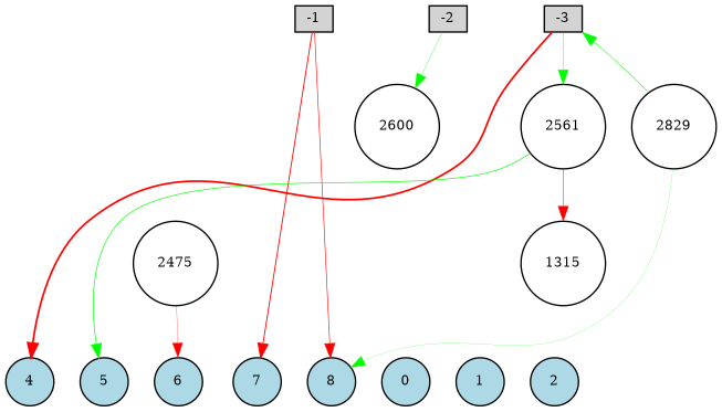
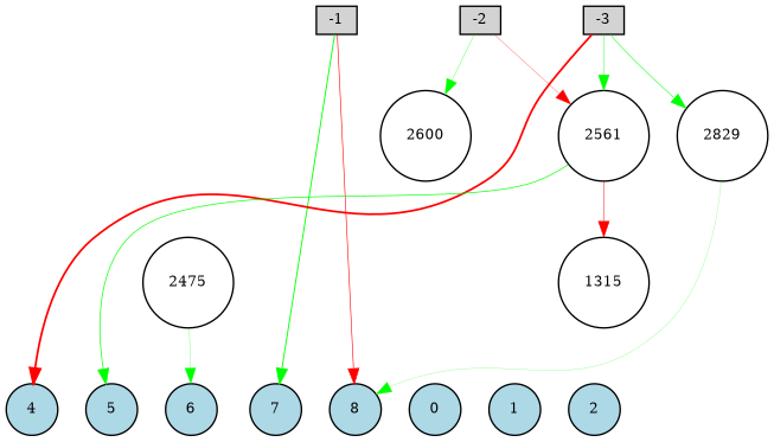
  digraph {
    node [fillcolor=lightblue fontsize=9 shape=circle style=filled]
    edge [style=solid]
    -1 [fillcolor=lightgray height=0.2 shape=box width=0.2]
    -2 [fillcolor=lightgray height=0.2 shape=box width=0.2]
    -3 [fillcolor=lightgray height=0.2 shape=box width=0.2]
    0 [height=0.2 width=0.2]
    1 [height=0.2 width=0.2]
    2 [height=0.2 width=0.2]
    4 [height=0.2 width=0.2]
    5 [height=0.2 width=0.2]
    6 [height=0.2 width=0.2]
    7 [height=0.2 width=0.2]
    8 [height=0.2 width=0.2]
    2561 [fillcolor=white height=0.2 width=0.2]
    2600 [fillcolor=white height=0.2 width=0.2]
    2829 [fillcolor=white height=0.2 width=0.2]
    1315 [height=0.2 width=0.2 fillcolor="" style=""]
    2475 [fillcolor=white height=0.2 width=0.2]
    subgraph sub_1 {
      rank=source
      -1
      -2
      -3
    }
    subgraph sub_2 {
      rank=sink
      0
      1
      2
      4
      5
      6
      7
      8
    }
    -1 -> -2 [style=invis]
-   -1 -> 7 [color=red penwidth=0.6507636534004094]
+   -1 -> 7 [color=green penwidth=0.6507636534004094]
    -1 -> 8 [color=red penwidth=0.4375184510524699]
    -2 -> -3 [style=invis]
+   -2 -> 2561 [color=red penwidth=0.18500698162720525]
    -2 -> 2600 [color=green penwidth=0.21904426598156457]
    -3 -> 4 [color=red penwidth=1.2704341838694218]
    -3 -> 2561 [color=green penwidth=0.2822696119427627]
-   2829 -> -3 [color=green penwidth=0.36410154171009956]
+   -3 -> 2829 [color=green penwidth=0.36410154171009956]
    0 -> 1 [style=invis]
    1 -> 2 [style=invis]
    4 -> 5 [style=invis]
    5 -> 6 [style=invis]
    6 -> 7 [style=invis]
    7 -> 8 [style=invis]
    2561 -> 5 [color=green penwidth=0.487758904849381]
    2561 -> 1315 [color=red penwidth=0.34657827557420157]
    2829 -> 8 [color=green penwidth=0.13221511823030047]
-   2475 -> 6 [color=red penwidth=0.17344332487328556]
+   2475 -> 6 [color=green penwidth=0.17344332487328556]
  }
